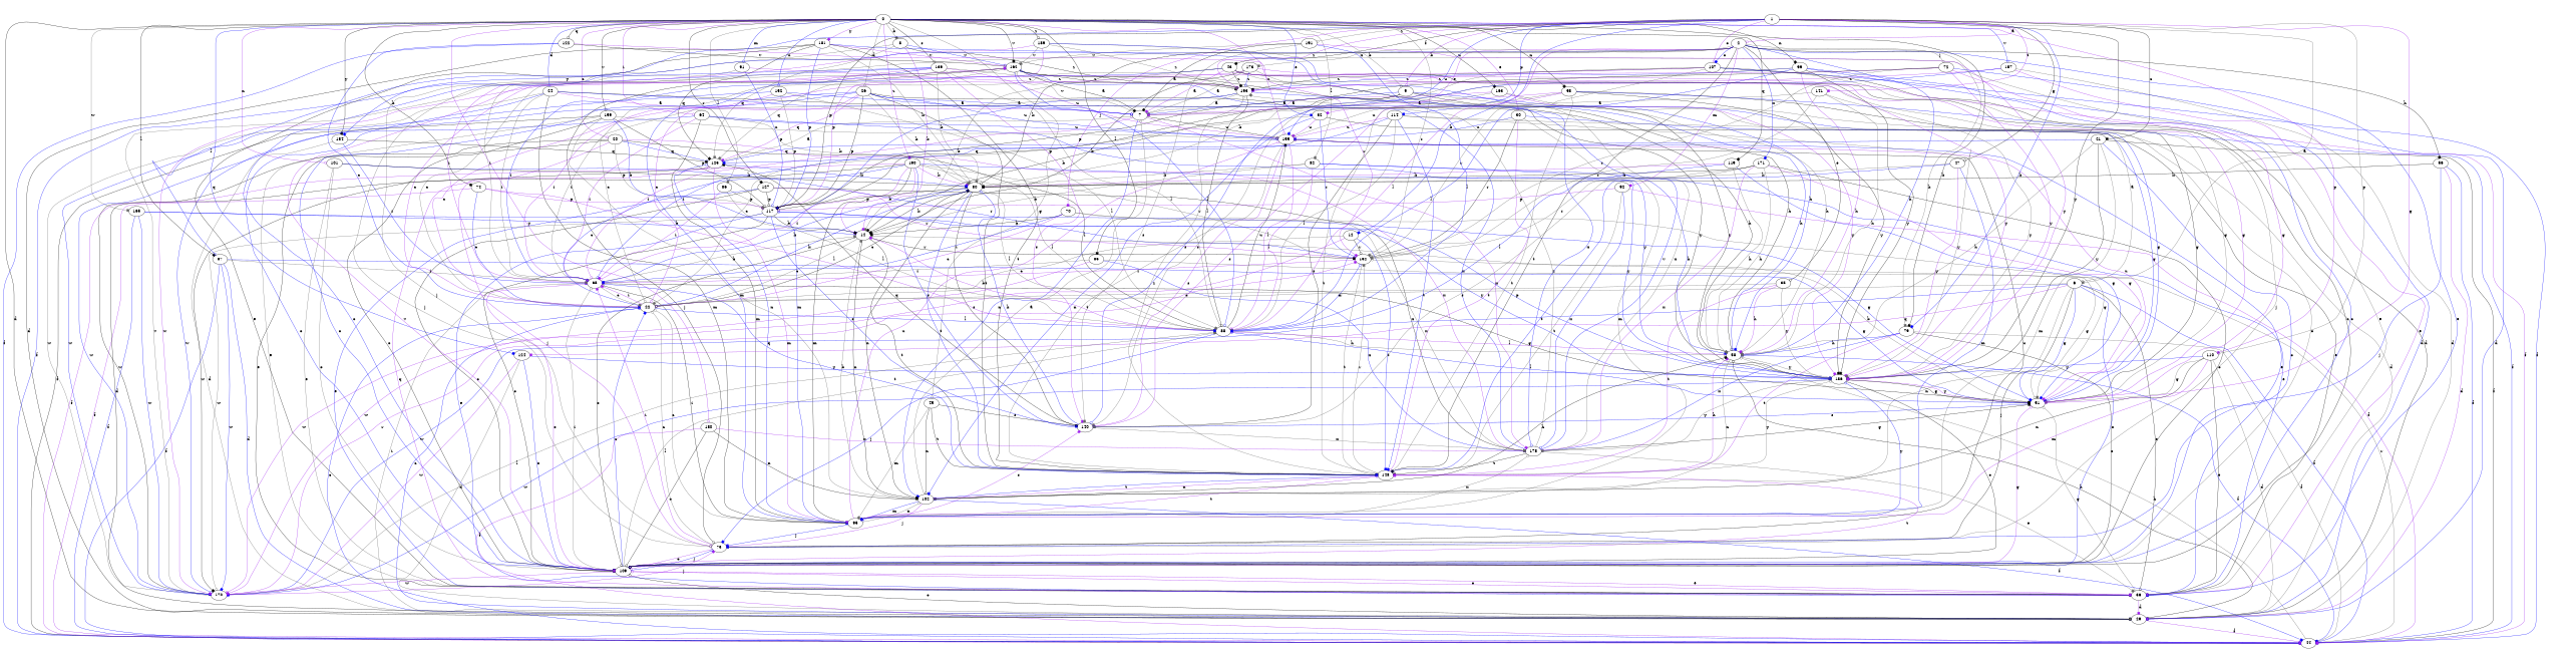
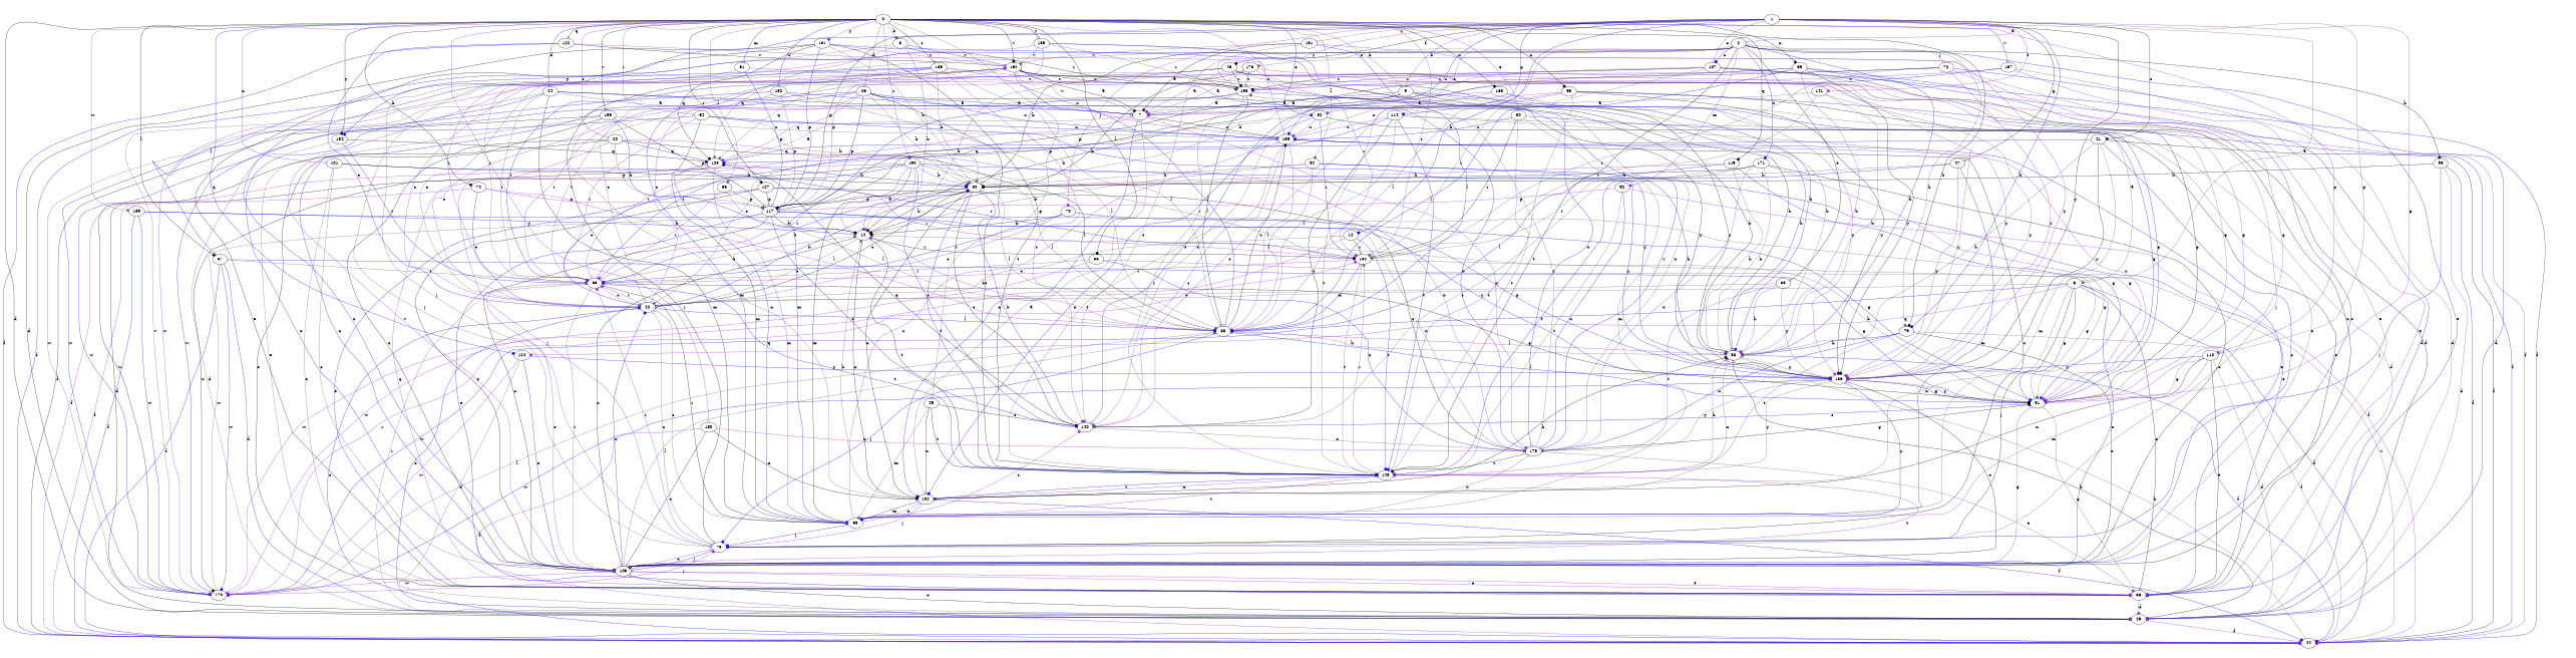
  strict digraph {
    edge [arrowhead=box color=gray40]
    0
    8
    9
    20
    24
    26
    29
    30
    32
    45
    64
    74
    79
    82
    85
    86
    87
    91
    98
    99
    101
    110
    119
    122
    124
    127
    132
    139
    152
    n30 [label=163]
    155
    157
    159
    162
    165
    180
    181
    184
    189
    190
    193
    73
    14
    125
    6
    51
    117
    186
    7
    36
    88
    170
    178
    65
    109
    95
    58
    80
    148
    22
    44
    102
    140
    1
    2
    12
    21
    43
    47
    70
    107
    114
    141
    191
    35
    56
    72
    92
    171
    173
    0 -> 8 [label=b]
    0 -> 9 [arrowhead=odot label=b]
    0 -> 20 [arrowhead=odot color=purple label=c]
    0 -> 24 [arrowhead=odot color=blue label=d]
    0 -> 26 [arrowhead=odot label=d]
    0 -> 29 [arrowhead=odot color=black label=d]
    0 -> 30 [arrowhead=odot color=purple label=e]
    0 -> 32 [color=blue label=e]
    0 -> 45 [arrowhead=odot label=g]
-   0 -> 64 [arrowhead=odot color=purple label=i]
+   0 -> 64 [arrowhead=odot label=i]
    0 -> 74 [color=black label=k]
    0 -> 79 [color=black label=k]
    0 -> 82 [label=l]
    0 -> 85 [color=black label=l]
    0 -> 86 [label=l]
    0 -> 87 [color=black label=l]
    0 -> 91 [arrowhead=odot color=blue label=m]
    0 -> 98 [color=black label=n]
    0 -> 99 [color=black label=n]
    0 -> 101 [arrowhead=odot color=purple label=n]
    0 -> 110 [color=purple label=p]
    0 -> 119 [color=black label=q]
    0 -> 122 [arrowhead=odot color=black label=q]
    0 -> 124 [color=blue label=q]
    0 -> 127 [color=black label=r]
    0 -> 132 [label=r]
    0 -> 139 [arrowhead=odot color=black label=s]
    0 -> 152 [arrowhead=odot color=blue label=u]
    0 -> n30 [color=black label=u]
    0 -> 155 [arrowhead=odot color=purple label=u]
    0 -> 157 [arrowhead=odot color=blue label=v]
    0 -> 159 [arrowhead=odot color=black label=v]
    0 -> 162 [color=black label=v]
    0 -> 165 [label=w]
    0 -> 180 [arrowhead=odot color=purple label=y]
    0 -> 181 [color=purple label=y]
    0 -> 184 [color=black label=y]
    0 -> 189 [arrowhead=odot color=black label=z]
    0 -> 190 [color=purple label=z]
    8 -> 162 [arrowhead=odot color=blue label=v]
    8 -> 193 [color=black label=z]
    8 -> 73 [arrowhead=odot label=j]
    8 -> 14 [color=purple label=b]
    8 -> 125 [label=q]
    9 -> 14 [color=black label=b]
    9 -> 6 [label=a]
    9 -> 51 [color=blue label=g]
    9 -> 117 [color=black label=p]
    9 -> 186 [color=black label=y]
    9 -> 7 [color=blue label=a]
    20 -> 73 [arrowhead=odot color=purple label=j]
    20 -> 125 [arrowhead=odot color=blue label=q]
    20 -> 117 [label=p]
    20 -> 36 [arrowhead=odot color=black label=e]
    20 -> 88 [arrowhead=odot color=black label=l]
    20 -> 170 [color=black label=w]
    20 -> 178 [color=purple label=x]
    24 -> 186 [arrowhead=odot color=black label=y]
    24 -> 7 [arrowhead=odot color=purple label=a]
    24 -> 170 [arrowhead=odot label=w]
    24 -> 178 [arrowhead=odot color=blue label=x]
    24 -> 65 [label=i]
    24 -> 109 [color=blue label=o]
    24 -> 95 [arrowhead=odot color=black label=m]
    26 -> 155 [arrowhead=odot color=blue label=u]
    26 -> 125 [color=purple label=q]
    26 -> 117 [color=black label=p]
    26 -> 7 [arrowhead=odot color=blue label=a]
    26 -> 170 [arrowhead=odot color=blue label=w]
    26 -> 109 [color=blue label=o]
    26 -> 58 [color=black label=h]
    26 -> 80 [label=k]
    26 -> 148 [arrowhead=odot color=black label=t]
    26 -> 22 [arrowhead=odot color=purple label=c]
    29 -> 65 [arrowhead=odot label=i]
    29 -> 109 [arrowhead=odot color=black label=o]
    29 -> 58 [arrowhead=odot color=black label=h]
    29 -> 22 [arrowhead=odot color=blue label=c]
    29 -> 44 [arrowhead=odot color=purple label=f]
    30 -> 132 [arrowhead=odot color=black label=r]
    30 -> 155 [color=blue label=u]
    30 -> 51 [color=blue label=g]
    30 -> 95 [label=m]
    30 -> 148 [arrowhead=odot color=purple label=t]
    32 -> 132 [arrowhead=odot color=blue label=r]
    32 -> 155 [color=purple label=u]
    32 -> 36 [arrowhead=odot color=black label=e]
    32 -> 22 [label=c]
    32 -> 102 [color=blue label=n]
    45 -> 95 [label=m]
    45 -> 148 [color=black label=t]
    45 -> 102 [arrowhead=odot color=black label=n]
    45 -> 140 [color=black label=s]
    64 -> 155 [arrowhead=odot color=blue label=u]
    64 -> 186 [color=blue label=y]
    64 -> 170 [color=blue label=w]
    64 -> 65 [color=purple label=i]
    64 -> 95 [arrowhead=odot color=black label=m]
    64 -> 80 [label=k]
    74 -> 117 [color=purple label=p]
    74 -> 88 [color=purple label=l]
    74 -> 22 [color=blue label=c]
    74 -> 44 [color=purple label=f]
    79 -> 178 [arrowhead=odot color=blue label=x]
    79 -> 109 [arrowhead=odot color=black label=o]
    79 -> 58 [arrowhead=odot color=blue label=h]
    79 -> 148 [arrowhead=odot color=purple label=t]
    79 -> 44 [label=f]
    82 -> 14 [label=b]
    82 -> 36 [color=blue label=e]
    82 -> 88 [color=purple label=l]
    82 -> 58 [color=blue label=h]
    82 -> 80 [arrowhead=odot label=k]
    85 -> 51 [arrowhead=odot label=g]
    85 -> 170 [arrowhead=odot color=purple label=w]
    85 -> 178 [color=blue label=x]
    85 -> 65 [arrowhead=odot label=i]
    86 -> 117 [label=p]
    86 -> 88 [label=l]
    86 -> 65 [color=purple label=i]
    87 -> 29 [color=blue label=d]
    87 -> 51 [color=blue label=g]
    87 -> 170 [color=blue label=w]
    87 -> 65 [arrowhead=odot label=i]
    87 -> 44 [arrowhead=odot color=blue label=f]
    91 -> 193 [color=purple label=z]
    91 -> 73 [arrowhead=odot label=j]
    91 -> 117 [arrowhead=odot color=blue label=p]
    98 -> 155 [arrowhead=odot label=u]
    98 -> 51 [arrowhead=odot color=black label=g]
    98 -> 186 [color=black label=y]
    98 -> 7 [color=purple label=a]
    98 -> 148 [arrowhead=odot label=t]
    98 -> 44 [color=blue label=f]
    98 -> 140 [arrowhead=odot color=purple label=s]
    99 -> 29 [color=blue label=d]
    99 -> 193 [color=blue label=z]
    99 -> 186 [color=black label=y]
    99 -> 88 [color=blue label=l]
    99 -> 109 [arrowhead=odot color=blue label=o]
    99 -> 58 [color=purple label=h]
    99 -> 140 [label=s]
    101 -> 132 [arrowhead=odot color=blue label=r]
    101 -> 36 [label=e]
    101 -> 109 [label=o]
    101 -> 80 [color=black label=k]
    110 -> 29 [arrowhead=odot label=d]
    110 -> 51 [arrowhead=odot label=g]
    110 -> 186 [color=blue label=y]
    110 -> 36 [arrowhead=odot color=black label=e]
    110 -> 95 [color=purple label=m]
    110 -> 102 [color=black label=n]
    119 -> 51 [color=blue label=g]
    119 -> 88 [color=blue label=l]
    119 -> 58 [label=h]
    119 -> 80 [arrowhead=odot color=purple label=k]
    122 -> 132 [color=purple label=r]
    122 -> 162 [arrowhead=odot color=black label=v]
    122 -> 22 [color=blue label=c]
    122 -> 44 [arrowhead=odot color=blue label=f]
    124 -> 29 [label=d]
    124 -> 186 [arrowhead=odot color=blue label=y]
    124 -> 170 [color=purple label=w]
    124 -> 109 [color=blue label=o]
    127 -> 132 [color=purple label=r]
    127 -> 117 [arrowhead=odot color=black label=p]
    127 -> 36 [arrowhead=odot color=blue label=e]
    127 -> 178 [color=black label=x]
    127 -> 109 [arrowhead=odot color=black label=o]
    132 -> 65 [color=purple label=i]
    132 -> 148 [arrowhead=odot label=t]
    139 -> 155 [arrowhead=odot color=purple label=u]
    139 -> 193 [label=z]
    139 -> 88 [arrowhead=odot label=l]
    139 -> 109 [color=blue label=o]
    139 -> 95 [color=blue label=m]
    139 -> 80 [label=k]
    139 -> 22 [arrowhead=odot color=purple label=c]
    139 -> 44 [color=blue label=f]
    139 -> 140 [color=purple label=s]
    152 -> 117 [arrowhead=odot label=p]
    152 -> 7 [arrowhead=odot color=blue label=a]
    152 -> 88 [label=l]
    152 -> 170 [arrowhead=odot color=blue label=w]
    152 -> 65 [arrowhead=odot color=purple label=i]
    n30 -> 186 [color=purple label=y]
    n30 -> 7 [color=purple label=a]
    n30 -> 109 [arrowhead=odot label=o]
    n30 -> 148 [arrowhead=odot label=t]
    155 -> 125 [arrowhead=odot color=blue label=q]
    155 -> 36 [color=blue label=e]
    155 -> 88 [arrowhead=odot color=purple label=l]
    155 -> 148 [arrowhead=odot label=t]
    155 -> 140 [arrowhead=odot color=purple label=s]
    157 -> 29 [label=d]
    157 -> 193 [color=purple label=z]
    157 -> 36 [color=purple label=e]
    157 -> 140 [arrowhead=odot color=blue label=s]
    159 -> 155 [arrowhead=odot label=u]
    159 -> 14 [color=blue label=b]
    159 -> 117 [arrowhead=odot color=black label=p]
    159 -> 36 [label=e]
    159 -> 109 [color=black label=o]
    159 -> 44 [arrowhead=odot color=black label=f]
    159 -> 102 [label=n]
    162 -> 193 [arrowhead=odot color=black label=z]
    162 -> 73 [arrowhead=odot color=black label=j]
    162 -> 125 [label=q]
    162 -> 51 [label=g]
    162 -> 7 [color=black label=a]
    162 -> 88 [arrowhead=odot color=blue label=l]
    162 -> 58 [arrowhead=odot color=black label=h]
    162 -> 22 [arrowhead=odot label=c]
    165 -> 14 [arrowhead=odot color=blue label=b]
    165 -> 51 [color=blue label=g]
    165 -> 170 [arrowhead=odot color=blue label=w]
    165 -> 44 [arrowhead=odot color=blue label=f]
    180 -> 178 [arrowhead=odot color=purple label=x]
    180 -> 109 [arrowhead=odot color=black label=o]
    180 -> 44 [color=purple label=f]
    180 -> 102 [arrowhead=odot color=black label=n]
    181 -> 29 [arrowhead=odot color=black label=d]
    181 -> 162 [arrowhead=odot color=purple label=v]
    181 -> 125 [color=black label=q]
    181 -> 117 [color=blue label=p]
    181 -> 36 [arrowhead=odot color=black label=e]
    181 -> 178 [arrowhead=odot color=blue label=x]
    181 -> 80 [arrowhead=odot label=k]
    181 -> 148 [color=black label=t]
    184 -> 29 [label=d]
    184 -> 125 [color=black label=q]
    184 -> 65 [color=blue label=i]
    189 -> 162 [arrowhead=odot label=v]
    189 -> 193 [arrowhead=odot label=z]
    189 -> 117 [arrowhead=odot color=purple label=p]
    189 -> 36 [arrowhead=odot label=e]
    189 -> 65 [color=purple label=i]
    189 -> 58 [color=blue label=h]
    190 -> 29 [arrowhead=odot color=black label=d]
    190 -> 132 [arrowhead=odot label=r]
    190 -> 14 [color=purple label=b]
    190 -> 186 [arrowhead=odot color=blue label=y]
    190 -> 88 [arrowhead=odot label=l]
    190 -> 65 [arrowhead=odot color=purple label=i]
    190 -> 95 [arrowhead=odot color=black label=m]
    190 -> 80 [color=purple label=k]
    190 -> 22 [arrowhead=odot color=blue label=c]
    190 -> 44 [arrowhead=odot color=purple label=f]
    190 -> 140 [arrowhead=odot color=blue label=s]
    193 -> 7 [arrowhead=odot label=a]
    193 -> 88 [arrowhead=odot color=black label=l]
    193 -> 65 [arrowhead=odot label=i]
    193 -> 95 [color=blue label=m]
    193 -> 58 [arrowhead=odot color=blue label=h]
    73 -> 155 [arrowhead=odot color=black label=u]
    73 -> 65 [color=purple label=i]
    73 -> 109 [arrowhead=odot color=purple label=o]
    73 -> 22 [arrowhead=odot label=c]
    14 -> 132 [color=black label=r]
    14 -> 109 [arrowhead=odot color=black label=o]
    14 -> 80 [color=black label=k]
    14 -> 148 [arrowhead=odot color=black label=t]
    14 -> 22 [arrowhead=odot label=c]
    14 -> 102 [color=black label=n]
    125 -> 7 [arrowhead=odot label=a]
    125 -> 170 [color=black label=w]
    125 -> 95 [color=purple label=m]
    125 -> 80 [color=blue label=k]
    6 -> 124 [color=purple label=q]
    6 -> 73 [arrowhead=odot color=black label=j]
    6 -> 51 [arrowhead=odot color=blue label=g]
    6 -> 36 [arrowhead=odot color=black label=e]
    6 -> 170 [color=blue label=w]
    6 -> 109 [arrowhead=odot color=blue label=o]
    6 -> 22 [arrowhead=odot label=c]
    6 -> 44 [arrowhead=odot color=blue label=f]
    6 -> 102 [label=n]
    51 -> 155 [arrowhead=odot color=purple label=u]
    51 -> 14 [label=b]
    51 -> 186 [arrowhead=odot color=purple label=y]
    51 -> 88 [arrowhead=odot color=blue label=l]
    51 -> 140 [color=blue label=s]
    117 -> 14 [color=black label=b]
    117 -> 186 [color=blue label=y]
    117 -> 36 [arrowhead=odot color=blue label=e]
    117 -> 170 [arrowhead=odot label=w]
    117 -> 109 [color=black label=o]
    117 -> 140 [color=blue label=s]
    186 -> 51 [color=black label=g]
    186 -> 117 [arrowhead=odot color=blue label=p]
    186 -> 170 [color=blue label=w]
    186 -> 109 [arrowhead=odot color=black label=o]
    7 -> 155 [arrowhead=odot color=black label=u]
    7 -> 162 [arrowhead=odot label=v]
    7 -> 178 [color=purple label=x]
    7 -> 65 [arrowhead=odot color=purple label=i]
    7 -> 102 [color=blue label=n]
    36 -> 29 [color=purple label=d]
    36 -> 125 [arrowhead=odot color=purple label=q]
    36 -> 51 [arrowhead=odot label=g]
    36 -> 109 [arrowhead=odot color=purple label=o]
    88 -> 132 [arrowhead=odot color=blue label=r]
    88 -> 155 [color=black label=u]
    88 -> 73 [color=blue label=j]
    88 -> 14 [color=purple label=b]
    88 -> 58 [arrowhead=odot label=h]
    170 -> 132 [color=purple label=r]
    170 -> 162 [arrowhead=odot label=v]
    170 -> 73 [color=purple label=j]
    170 -> 88 [label=l]
    178 -> 162 [arrowhead=odot color=blue label=v]
    178 -> 193 [label=z]
    178 -> 51 [color=black label=g]
    178 -> 186 [arrowhead=odot label=y]
    178 -> 36 [label=e]
    178 -> 148 [color=black label=t]
    65 -> 14 [label=b]
    65 -> 51 [color=black label=g]
    65 -> 109 [color=purple label=o]
    65 -> 80 [arrowhead=odot color=blue label=k]
    65 -> 148 [arrowhead=odot color=blue label=t]
    65 -> 22 [label=c]
    109 -> 162 [color=purple label=v]
    109 -> 73 [arrowhead=odot color=blue label=j]
    109 -> 51 [arrowhead=odot color=purple label=g]
    109 -> 36 [color=purple label=e]
    109 -> 88 [label=l]
    109 -> 170 [arrowhead=odot color=purple label=w]
    109 -> 65 [arrowhead=odot label=i]
    109 -> 148 [color=purple label=t]
    109 -> 22 [color=blue label=c]
    95 -> 155 [arrowhead=odot color=purple label=u]
    95 -> 73 [color=blue label=j]
    95 -> 125 [arrowhead=odot color=blue label=q]
    95 -> 186 [arrowhead=odot color=blue label=y]
    95 -> 178 [arrowhead=odot label=x]
    95 -> 65 [arrowhead=odot color=black label=i]
    95 -> 148 [arrowhead=odot color=purple label=t]
    95 -> 22 [arrowhead=odot label=c]
    95 -> 102 [arrowhead=odot label=n]
    95 -> 140 [color=purple label=s]
    58 -> 186 [arrowhead=odot label=y]
    58 -> 88 [arrowhead=odot color=purple label=l]
    58 -> 44 [color=blue label=f]
    58 -> 102 [label=n]
    80 -> 117 [arrowhead=odot color=black label=p]
    80 -> 88 [label=l]
    80 -> 148 [color=blue label=t]
    80 -> 22 [arrowhead=odot color=black label=c]
    80 -> 102 [color=black label=n]
    80 -> 140 [arrowhead=odot color=black label=s]
    148 -> 132 [label=r]
    148 -> 193 [arrowhead=odot label=z]
    148 -> 186 [arrowhead=odot label=y]
    148 -> 58 [color=purple label=h]
    148 -> 102 [arrowhead=odot color=purple label=n]
    22 -> 88 [color=blue label=l]
    22 -> 65 [color=purple label=i]
    22 -> 80 [arrowhead=odot color=blue label=k]
    44 -> 132 [arrowhead=odot label=r]
    44 -> 58 [arrowhead=odot label=h]
    44 -> 22 [arrowhead=odot color=blue label=c]
    102 -> 73 [arrowhead=odot color=purple label=j]
    102 -> 14 [label=b]
    102 -> 7 [arrowhead=odot label=a]
    102 -> 95 [arrowhead=odot color=blue label=m]
    102 -> 58 [color=black label=h]
    102 -> 148 [arrowhead=odot color=blue label=t]
    102 -> 44 [color=blue label=f]
    140 -> 125 [color=black label=q]
    140 -> 178 [label=x]
    140 -> 80 [arrowhead=odot color=blue label=k]
    1 -> 9 [arrowhead=odot color=purple label=b]
    1 -> 79 [color=blue label=k]
    1 -> 110 [arrowhead=odot label=p]
    1 -> 155 [color=blue label=u]
    1 -> 184 [color=blue label=y]
    1 -> 193 [arrowhead=odot color=purple label=z]
    1 -> 6 [arrowhead=odot label=a]
    1 -> 51 [arrowhead=odot color=purple label=g]
    1 -> 117 [arrowhead=odot color=black label=p]
    1 -> 186 [color=black label=y]
    1 -> 2 [arrowhead=odot color=purple label=a]
    1 -> 12 [color=blue label=b]
    1 -> 21 [color=black label=c]
    1 -> 43 [color=black label=f]
    1 -> 47 [arrowhead=odot color=black label=g]
    1 -> 70 [color=purple label=j]
    1 -> 107 [arrowhead=odot color=purple label=o]
    1 -> 114 [color=blue label=p]
    1 -> 141 [color=purple label=t]
    1 -> 191 [arrowhead=odot label=z]
    2 -> 32 [color=purple label=e]
    2 -> 79 [label=k]
    2 -> 87 [arrowhead=odot color=blue label=l]
    2 -> 36 [arrowhead=odot color=blue label=e]
    2 -> 88 [arrowhead=odot color=purple label=l]
    2 -> 65 [label=i]
    2 -> 58 [color=blue label=h]
    2 -> 80 [arrowhead=odot color=black label=k]
    2 -> 148 [color=black label=t]
    2 -> 107 [color=blue label=o]
    2 -> 35 [arrowhead=odot color=black label=e]
    2 -> 56 [color=black label=h]
    2 -> 72 [arrowhead=odot label=j]
    2 -> 92 [color=purple label=m]
    2 -> 171 [color=blue label=x]
    2 -> 173 [label=x]
    12 -> 132 [arrowhead=odot color=black label=r]
    12 -> 170 [color=purple label=w]
    12 -> 148 [color=blue label=t]
    12 -> 22 [arrowhead=odot label=c]
    21 -> 125 [color=blue label=q]
    21 -> 186 [arrowhead=odot color=black label=y]
    21 -> 109 [arrowhead=odot color=blue label=o]
    21 -> 95 [label=m]
    21 -> 58 [label=h]
    21 -> 44 [color=black label=f]
    43 -> 193 [color=black label=z]
    43 -> 14 [label=b]
    43 -> 51 [arrowhead=odot color=purple label=g]
    43 -> 186 [arrowhead=odot color=purple label=y]
    43 -> 7 [color=purple label=a]
    43 -> 65 [arrowhead=odot color=blue label=i]
    43 -> 109 [arrowhead=odot color=black label=o]
    43 -> 58 [label=h]
    43 -> 22 [arrowhead=odot label=c]
    47 -> 186 [color=purple label=y]
    47 -> 95 [color=blue label=m]
    47 -> 80 [label=k]
    47 -> 148 [arrowhead=odot color=blue label=t]
    70 -> 14 [color=black label=b]
    70 -> 51 [label=g]
    70 -> 178 [label=x]
    70 -> 65 [color=blue label=i]
    70 -> 22 [arrowhead=odot color=purple label=c]
    107 -> 29 [arrowhead=odot color=black label=d]
    107 -> 132 [arrowhead=odot label=r]
    107 -> 193 [color=black label=z]
    107 -> 73 [label=j]
    107 -> 170 [color=purple label=w]
    107 -> 80 [label=k]
    107 -> 44 [arrowhead=odot color=blue label=f]
    114 -> 29 [label=d]
    114 -> 155 [arrowhead=odot color=purple label=u]
    114 -> 186 [label=y]
    114 -> 88 [label=l]
    114 -> 65 [arrowhead=odot color=blue label=i]
    114 -> 148 [color=blue label=t]
    114 -> 140 [arrowhead=odot color=black label=s]
    141 -> 132 [arrowhead=odot label=r]
    141 -> 186 [label=y]
    141 -> 7 [arrowhead=odot label=a]
    141 -> 58 [label=h]
    191 -> 162 [label=v]
    191 -> 186 [color=purple label=y]
    191 -> 7 [color=black label=a]
    191 -> 88 [color=blue label=l]
    191 -> 140 [label=s]
    35 -> 186 [arrowhead=odot label=y]
    35 -> 58 [color=purple label=h]
    35 -> 148 [color=purple label=t]
    35 -> 22 [arrowhead=odot label=c]
    56 -> 29 [color=purple label=d]
    56 -> 73 [color=blue label=j]
    56 -> 80 [color=black label=k]
    56 -> 44 [arrowhead=odot color=blue label=f]
    72 -> 29 [arrowhead=odot color=blue label=d]
    72 -> 132 [arrowhead=odot label=r]
    72 -> 193 [arrowhead=odot color=purple label=z]
    72 -> 51 [arrowhead=odot color=purple label=g]
    72 -> 117 [arrowhead=odot color=black label=p]
    72 -> 186 [arrowhead=odot color=purple label=y]
    92 -> 117 [arrowhead=odot color=purple label=p]
    92 -> 178 [arrowhead=odot color=blue label=x]
    92 -> 148 [arrowhead=odot label=t]
    92 -> 44 [color=purple label=f]
    171 -> 132 [label=r]
    171 -> 51 [color=purple label=g]
    171 -> 178 [arrowhead=odot color=purple label=x]
    171 -> 109 [arrowhead=odot color=black label=o]
    171 -> 58 [arrowhead=odot label=h]
    171 -> 80 [arrowhead=odot color=black label=k]
    171 -> 140 [label=s]
    173 -> 193 [arrowhead=odot color=blue label=z]
    173 -> 14 [color=black label=b]
    173 -> 7 [arrowhead=odot label=a]
    173 -> 178 [label=x]
    173 -> 22 [arrowhead=odot color=purple label=c]
    173 -> 44 [color=purple label=f]
  }
